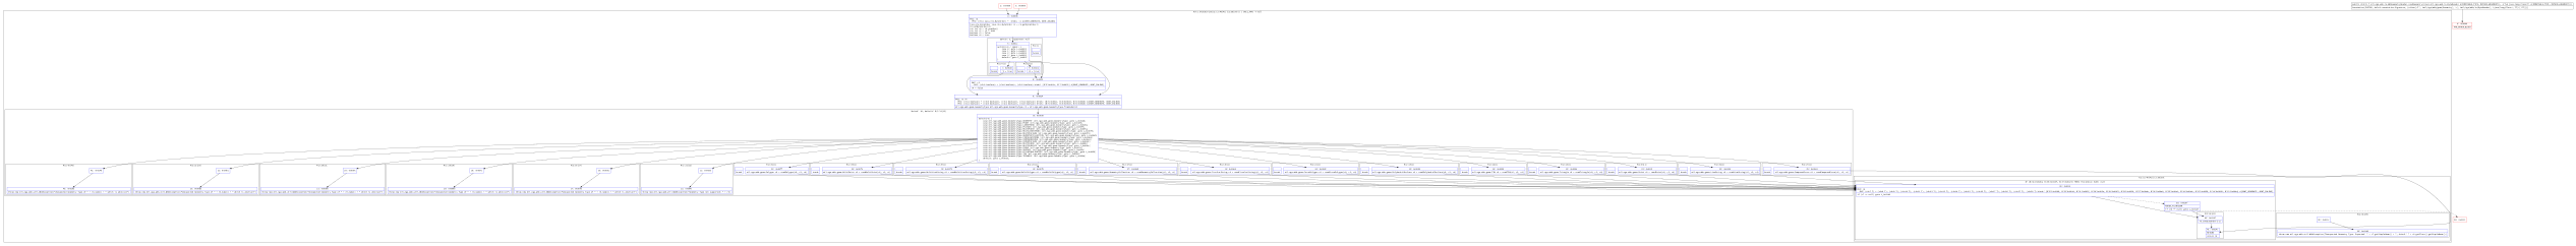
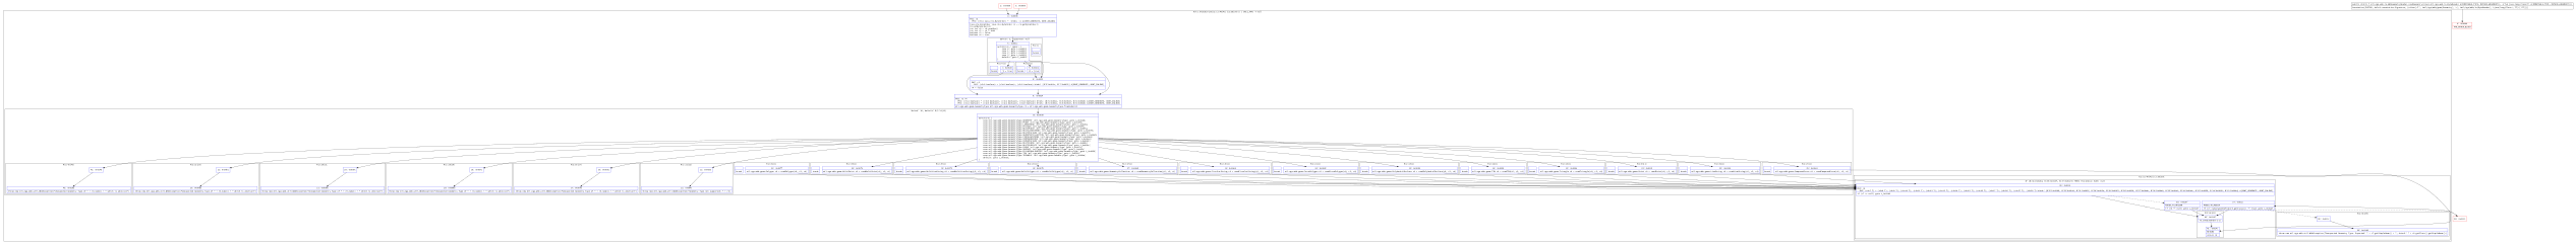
  digraph {
    fontname="Source Code Pro"
    node [color=blue fontname="Source Code Pro" shape=record]
    edge [fontname="Source Code Pro"]
    n1 [label="{7\:\ 0x0022|r3 = true\l}"]
    n2 [label="{|break\l}"]
    n3 [label="{|break\l}"]
    n4 [label="{6\:\ 0x0020|r3 = true\l}"]
    n5 [label="{|break\l}"]
    n6 [label="{5\:\ 0x001c|switch((r0 \/ 1000)) \{\l    case 0: goto L_0x0023;\l    case 1: goto L_0x0022;\l    case 2: goto L_0x0024;\l    case 3: goto L_0x0020;\l    default: goto L_0x001f;\l\}\l}"]
    n7 [label="{42\:\ 0x014b}"]
    n8 [label="{43\:\ 0x016a|throw new mil.nga.wkb.util.WkbException(\"Unexpected Geometry Type of \" + r0.name() + \" which is abstract\")\l}"]
    n9 [label="{33\:\ 0x0109|mil.nga.wkb.geom.Point r0 = readPoint(r6, r3, r4)\l}"]
    n10 [label="{|break\l}"]
    n11 [label="{32\:\ 0x0104|mil.nga.wkb.geom.LineString r0 = readLineString(r6, r3, r4)\l}"]
    n12 [label="{|break\l}"]
    n13 [label="{31\:\ 0x00ff|mil.nga.wkb.geom.Polygon r0 = readPolygon(r6, r3, r4)\l}"]
    n14 [label="{|break\l}"]
    n15 [label="{30\:\ 0x00fa|mil.nga.wkb.geom.MultiPoint r0 = readMultiPoint(r6, r3, r4)\l}"]
    n16 [label="{|break\l}"]
    n17 [label="{29\:\ 0x00f5|mil.nga.wkb.geom.MultiLineString r0 = readMultiLineString(r6, r3, r4)\l}"]
    n18 [label="{|break\l}"]
    n19 [label="{28\:\ 0x00f0|mil.nga.wkb.geom.MultiPolygon r0 = readMultiPolygon(r6, r3, r4)\l}"]
    n20 [label="{|break\l}"]
    n21 [label="{27\:\ 0x00eb|mil.nga.wkb.geom.GeometryCollection r0 = readGeometryCollection(r6, r3, r4)\l}"]
    n22 [label="{|break\l}"]
    n23 [label="{26\:\ 0x00e6|mil.nga.wkb.geom.CircularString r0 = readCircularString(r6, r3, r4)\l}"]
    n24 [label="{|break\l}"]
    n25 [label="{25\:\ 0x00e1|mil.nga.wkb.geom.CompoundCurve r0 = readCompoundCurve(r6, r3, r4)\l}"]
    n26 [label="{|break\l}"]
    n27 [label="{24\:\ 0x00dc|mil.nga.wkb.geom.CurvePolygon r0 = readCurvePolygon(r6, r3, r4)\l}"]
    n28 [label="{|break\l}"]
    n29 [label="{22\:\ 0x00bc}"]
    n30 [label="{23\:\ 0x00db|throw new mil.nga.wkb.util.WkbException(\"Unexpected Geometry Type of \" + r0.name() + \" which is abstract\")\l}"]
    n31 [label="{20\:\ 0x009c}"]
    n32 [label="{21\:\ 0x00bb|throw new mil.nga.wkb.util.WkbException(\"Unexpected Geometry Type of \" + r0.name() + \" which is abstract\")\l}"]
    n33 [label="{18\:\ 0x007c}"]
    n34 [label="{19\:\ 0x009b|throw new mil.nga.wkb.util.WkbException(\"Unexpected Geometry Type of \" + r0.name() + \" which is abstract\")\l}"]
    n35 [label="{16\:\ 0x005c}"]
    n36 [label="{17\:\ 0x007b|throw new mil.nga.wkb.util.WkbException(\"Unexpected Geometry Type of \" + r0.name() + \" which is abstract\")\l}"]
    n37 [label="{15\:\ 0x0056|mil.nga.wkb.geom.PolyhedralSurface r0 = readPolyhedralSurface(r6, r3, r4)\l}"]
    n38 [label="{|break\l}"]
    n39 [label="{14\:\ 0x0050|mil.nga.wkb.geom.TIN r0 = readTIN(r6, r3, r4)\l}"]
    n40 [label="{|break\l}"]
    n41 [label="{13\:\ 0x004a|mil.nga.wkb.geom.Triangle r0 = readTriangle(r6, r3, r4)\l}"]
    n42 [label="{|break\l}"]
    n43 [label="{11\:\ 0x0033}"]
    n44 [label="{12\:\ 0x0049|throw new mil.nga.wkb.util.WkbException(\"Geometry Type not supported: \" + r0)\l}"]
    n45 [label="{10\:\ 0x0030|switch(r0) \{\l    case mil.nga.wkb.geom.GeometryType.GEOMETRY :mil.nga.wkb.geom.GeometryType: goto L_0x014b;\l    case mil.nga.wkb.geom.GeometryType.POINT :mil.nga.wkb.geom.GeometryType: goto L_0x0109;\l    case mil.nga.wkb.geom.GeometryType.LINESTRING :mil.nga.wkb.geom.GeometryType: goto L_0x0104;\l    case mil.nga.wkb.geom.GeometryType.POLYGON :mil.nga.wkb.geom.GeometryType: goto L_0x00ff;\l    case mil.nga.wkb.geom.GeometryType.MULTIPOINT :mil.nga.wkb.geom.GeometryType: goto L_0x00fa;\l    case mil.nga.wkb.geom.GeometryType.MULTILINESTRING :mil.nga.wkb.geom.GeometryType: goto L_0x00f5;\l    case mil.nga.wkb.geom.GeometryType.MULTIPOLYGON :mil.nga.wkb.geom.GeometryType: goto L_0x00f0;\l    case mil.nga.wkb.geom.GeometryType.GEOMETRYCOLLECTION :mil.nga.wkb.geom.GeometryType: goto L_0x00eb;\l    case mil.nga.wkb.geom.GeometryType.CIRCULARSTRING :mil.nga.wkb.geom.GeometryType: goto L_0x00e6;\l    case mil.nga.wkb.geom.GeometryType.COMPOUNDCURVE :mil.nga.wkb.geom.GeometryType: goto L_0x00e1;\l    case mil.nga.wkb.geom.GeometryType.CURVEPOLYGON :mil.nga.wkb.geom.GeometryType: goto L_0x00dc;\l    case mil.nga.wkb.geom.GeometryType.MULTICURVE :mil.nga.wkb.geom.GeometryType: goto L_0x00bc;\l    case mil.nga.wkb.geom.GeometryType.MULTISURFACE :mil.nga.wkb.geom.GeometryType: goto L_0x009c;\l    case mil.nga.wkb.geom.GeometryType.CURVE :mil.nga.wkb.geom.GeometryType: goto L_0x007c;\l    case mil.nga.wkb.geom.GeometryType.SURFACE :mil.nga.wkb.geom.GeometryType: goto L_0x005c;\l    case mil.nga.wkb.geom.GeometryType.POLYHEDRALSURFACE :mil.nga.wkb.geom.GeometryType: goto L_0x0056;\l    case mil.nga.wkb.geom.GeometryType.TIN :mil.nga.wkb.geom.GeometryType: goto L_0x0050;\l    case mil.nga.wkb.geom.GeometryType.TRIANGLE :mil.nga.wkb.geom.GeometryType: goto L_0x004a;\l    default: goto L_0x0033;\l\}\l}"]
    n46 [label="{40\:\ 0x0147|r6.setByteOrder(r1)\l}"]
    n47 [label="{41\:\ 0x014a|RETURN\l|return r0\l}"]
    n48 [label="{34\:\ 0x010d|PHI: r0 \l  PHI: (r0v7 T) = (r0v8 T), (r0v9 T), (r0v10 T), (r0v11 T), (r0v12 T), (r0v13 T), (r0v14 T), (r0v15 T), (r0v16 T), (r0v17 T), (r0v26 T), (r0v27 T), (r0v28 T) binds: [B:33:0x0109, B:32:0x0104, B:31:0x00ff, B:30:0x00fa, B:29:0x00f5, B:28:0x00f0, B:27:0x00eb, B:26:0x00e6, B:25:0x00e1, B:24:0x00dc, B:15:0x0056, B:14:0x0050, B:13:0x004a] A[DONT_GENERATE, DONT_INLINE]\l|if (r7 == null) goto L_0x0140\l}"]
    n49 [label="{35\:\ 0x010f|ADDED_TO_REGION\l|if (r0 == null) goto L_0x0147\l}"]
+   n50 [label="{37\:\ 0x0119|ADDED_TO_REGION\l|if (r7.isAssignableFrom(r0.getClass()) == true) goto L_0x0147\l}"]
    n51 [label="{38\:\ 0x011c}"]
    n52 [label="{39\:\ 0x0146|throw new mil.nga.wkb.util.WkbException(\"Unexpected Geometry Type. Expected: \" + r7.getSimpleName() + \", Actual: \" + r0.getClass().getSimpleName())\l}"]
    n53 [label="{4\:\ 0x000b|PHI: r0 \l  PHI: (r0v1 java.nio.ByteOrder) =  binds: [] A[DONT_GENERATE, DONT_INLINE]\l|java.nio.ByteOrder java.nio.ByteOrder r1 = r6.getByteOrder()\lr6.setByteOrder(r0)\lint int r0 = r6.readInt()\lint int r2 = r0 % 1000\lboolean r3 = false\lboolean r4 = true\l}"]
    n54 [label="{8\:\ 0x0023|PHI: r3 \l  PHI: (r3v2 boolean) = (r3v0 boolean), (r3v3 boolean) binds: [B:5:0x001c, B:7:0x0022] A[DONT_GENERATE, DONT_INLINE]\l|r4 = false\l}"]
    n55 [label="{9\:\ 0x0024|PHI: r3 r4 \l  PHI: (r3v1 boolean) = (r3v0 boolean), (r3v2 boolean), (r3v4 boolean) binds: [B:5:0x001c, B:8:0x0023, B:6:0x0020] A[DONT_GENERATE, DONT_INLINE]\l  PHI: (r4v1 boolean) = (r4v0 boolean), (r4v2 boolean), (r4v0 boolean) binds: [B:5:0x001c, B:8:0x0023, B:6:0x0020] A[DONT_GENERATE, DONT_INLINE]\l|mil.nga.wkb.geom.GeometryType mil.nga.wkb.geom.GeometryType r0 = mil.nga.wkb.geom.GeometryType.fromCode(r2)\l}"]
    n56 [color=red label="{36\:\ 0x0111}"]
    n57 [color=red label="{2\:\ 0x0006}"]
    n58 [color=red label="{3\:\ 0x0009}"]
    n59 [color=red label="{0\:\ 0x0000|MTH_ENTER_BLOCK\l}"]
    n60 [label="{public static T mil.nga.wkb.io.WkbGeometryReader.readGeometry((r6v0 mil.nga.wkb.io.ByteReader A[IMMUTABLE_TYPE, METHOD_ARGUMENT]), (r7v0 java.lang.Class\<T\> A[IMMUTABLE_TYPE, METHOD_ARGUMENT]))  | Annotation[SYSTEM, dalvik.annotation.Signature, \{value=[\<T:, Lmil\/nga\/wkb\/geom\/Geometry;, \>(, Lmil\/nga\/wkb\/io\/ByteReader;, Ljava\/lang\/Class\<, TT;\>;)TT;]\}]\l}" color=""]
    subgraph cluster_1 {
      label="R(7:1|4|5|8|9|10|(2:(2:40|41)|(2:38|39))) | DECL_VAR: T null\l"
      n53
      n54
      n55
      subgraph cluster_2 {
        label="Switch: 3, supported: null"
        n6
        subgraph cluster_3 {
          label="R(2:7|1)"
          n1
          n2
        }
        subgraph cluster_4 {
          label="R(1:1)"
          n3
        }
        subgraph cluster_5 {
          label="R(2:6|1)"
          n4
          n5
        }
      }
      subgraph cluster_6 {
        label="Switch: 18, default: R(2:11|12)"
        n45
        subgraph cluster_7 {
          label="R(2:42|43)"
          n7
          n8
        }
        subgraph cluster_8 {
          label="R(2:33|1)"
          n9
          n10
        }
        subgraph cluster_9 {
          label="R(2:32|1)"
          n11
          n12
        }
        subgraph cluster_10 {
          label="R(2:31|1)"
          n13
          n14
        }
        subgraph cluster_11 {
          label="R(2:30|1)"
          n15
          n16
        }
        subgraph cluster_12 {
          label="R(2:29|1)"
          n17
          n18
        }
        subgraph cluster_13 {
          label="R(2:28|1)"
          n19
          n20
        }
        subgraph cluster_14 {
          label="R(2:27|1)"
          n21
          n22
        }
        subgraph cluster_15 {
          label="R(2:26|1)"
          n23
          n24
        }
        subgraph cluster_16 {
          label="R(2:25|1)"
          n25
          n26
        }
        subgraph cluster_17 {
          label="R(2:24|1)"
          n27
          n28
        }
        subgraph cluster_18 {
          label="R(2:22|23)"
          n29
          n30
        }
        subgraph cluster_19 {
          label="R(2:20|21)"
          n31
          n32
        }
        subgraph cluster_20 {
          label="R(2:18|19)"
          n33
          n34
        }
        subgraph cluster_21 {
          label="R(2:16|17)"
          n35
          n36
        }
        subgraph cluster_22 {
          label="R(2:15|1)"
          n37
          n38
        }
        subgraph cluster_23 {
          label="R(2:14|1)"
          n39
          n40
        }
        subgraph cluster_24 {
          label="R(2:13|1)"
          n41
          n42
        }
        subgraph cluster_25 {
          label="R(2:11|12)"
          n43
          n44
        }
      }
      subgraph cluster_26 {
        label="R(2:(2:40|41)|(2:38|39))"
        subgraph cluster_27 {
          label="IF [B:34:0x010d, B:35:0x010f, B:37:0x0119] THEN: R(2:40|41) ELSE: null"
          n48
          n49
+         n50
          subgraph cluster_28 {
            label="R(2:40|41)"
            n46
            n47
          }
        }
        subgraph cluster_29 {
          label="R(2:38|39)"
          n51
          n52
        }
      }
    }
    n1 -> n54
    n4 -> n55
    n6 -> n1
    n6 -> n4
    n6 -> n54
    n6 -> n55
    n7 -> n8
    n9 -> n48
    n11 -> n48
    n13 -> n48
    n15 -> n48
    n17 -> n48
    n19 -> n48
    n21 -> n48
    n23 -> n48
    n25 -> n47
    n27 -> n48
    n29 -> n30
    n31 -> n32
    n33 -> n34
    n35 -> n36
    n37 -> n48
    n39 -> n48
    n41 -> n48
    n43 -> n44
    n45 -> n7
    n45 -> n9
    n45 -> n11
-   n45 -> n13
    n45 -> n15
    n45 -> n17
    n45 -> n19 [style=dashed]
    n45 -> n21
    n45 -> n23
    n45 -> n25
    n45 -> n27
    n45 -> n29
    n45 -> n31
    n45 -> n33
    n45 -> n35
    n45 -> n37
    n45 -> n39
    n45 -> n41
    n45 -> n43
    n46 -> n47
    n48 -> n46
    n48 -> n49 [style=dashed]
    n49 -> n46
    n49 -> n56 [style=dashed]
+   n50 -> n46
+   n50 -> n51 [style=dashed]
    n51 -> n52
    n53 -> n6
    n54 -> n55
    n55 -> n45
+   n56 -> n50
    n57 -> n53
    n58 -> n53
    n60 -> n59
  }
